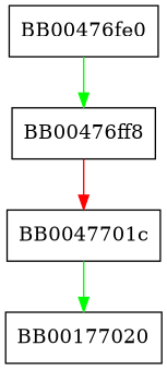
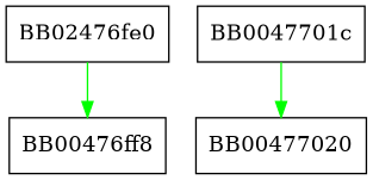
  digraph {
    splines=ortho
    node [shape=box]
    edge [color=green]
-   BB00476fe0
+   BB00476fe0 [label=BB02476fe0]
    BB00476ff8
    BB0047701c
-   BB00477020 [label=BB00177020]
+   BB00477020
    BB00476fe0 -> BB00476ff8
-   BB00476ff8 -> BB0047701c [color=red]
    BB0047701c -> BB00477020
  }
